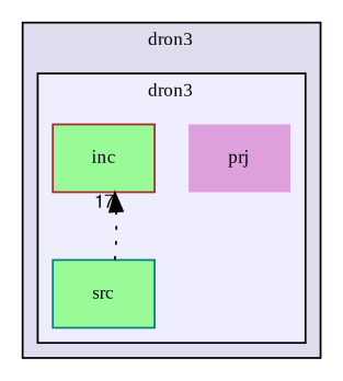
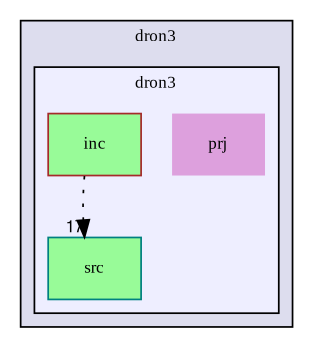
  digraph {
    compound=true
    fontname="Liberation Serif"
    node [fontname="Liberation Serif" fontsize=10 shape=box style=filled fillcolor=palegreen color=teal]
    n1 [label=prj shape=plaintext fillcolor=plum]
    n2 [color=brown label=inc]
    n3 [label=src]
    subgraph cluster_1 {
      bgcolor="#ddddee"
      fontsize=10
      label=dron3
      pencolor=black
      subgraph cluster_2 {
        bgcolor="#eeeeff"
        fontsize=10
        pencolor=black
        n1
        n2
        n3
      }
    }
-   n3 -> n2 [headlabel=17 labeldistance=1.5 labelfontname=FreeSans labelfontsize=10 style=dotted fontname="Liberation Serif"]
+   n2 -> n3 [headlabel=17 labeldistance=1.5 labelfontname=FreeSans labelfontsize=10 style=dotted fontname="Liberation Serif"]
  }
